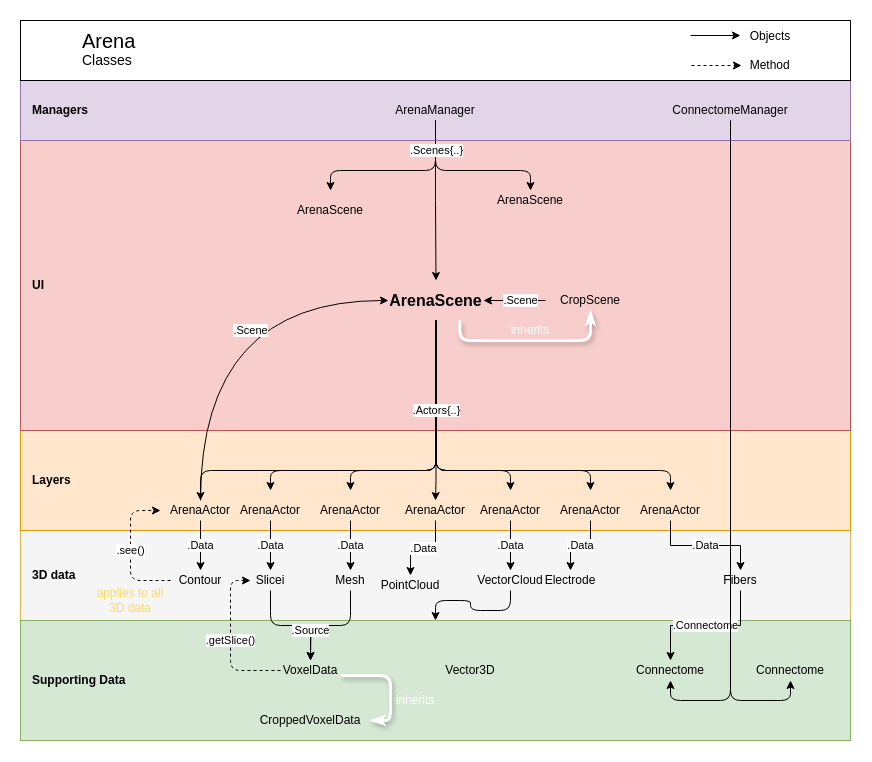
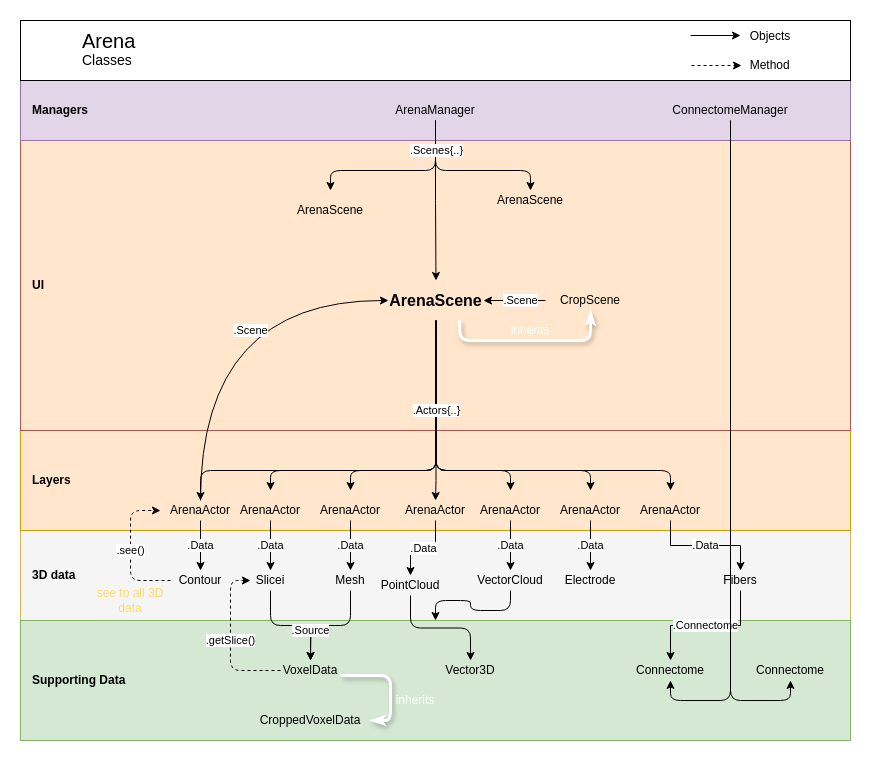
  <mxCell id="0" />
  <mxCell id="1" parent="0" />
  <mxCell id="2" value="&lt;b&gt;&amp;nbsp; &amp;nbsp;3D data&lt;/b&gt;" style="rounded=0;whiteSpace=wrap;html=1;align=left;fillColor=#f5f5f5;strokeColor=#d6b656;" parent="1" vertex="1"><mxGeometry x="20" y="530" width="830" height="90" as="geometry" /></mxCell>
  <mxCell id="3" value="&lt;b&gt;&amp;nbsp; &amp;nbsp;Supporting Data&lt;/b&gt;" style="rounded=0;whiteSpace=wrap;html=1;align=left;fillColor=#d5e8d4;strokeColor=#82b366;" parent="1" vertex="1"><mxGeometry x="20" y="620" width="830" height="120" as="geometry" /></mxCell>
  <mxCell id="4" value="" style="edgeStyle=orthogonalEdgeStyle;rounded=0;orthogonalLoop=1;jettySize=auto;html=1;" parent="1" source="5" target="19" edge="1"><mxGeometry relative="1" as="geometry" /></mxCell>
  <mxCell id="5" value="&lt;b&gt;&amp;nbsp; &amp;nbsp;Layers&lt;/b&gt;" style="rounded=0;whiteSpace=wrap;html=1;align=left;fillColor=#ffe6cc;strokeColor=#d79b00;" parent="1" vertex="1"><mxGeometry x="20" y="430" width="830" height="100" as="geometry" /></mxCell>
- <mxCell id="6" value="&lt;b&gt;&amp;nbsp; &amp;nbsp;UI&amp;nbsp;&lt;/b&gt;" style="rounded=0;whiteSpace=wrap;html=1;align=left;fillColor=#f8cecc;strokeColor=#b85450;" parent="1" vertex="1"><mxGeometry x="20" y="140" width="830" height="290" as="geometry" /></mxCell>
+ <mxCell id="6" value="&lt;b&gt;&amp;nbsp; &amp;nbsp;UI&amp;nbsp;&lt;/b&gt;" style="rounded=0;whiteSpace=wrap;html=1;align=left;fillColor=#ffe6cc;strokeColor=#b85450;" parent="1" vertex="1"><mxGeometry x="20" y="140" width="830" height="290" as="geometry" /></mxCell>
  <mxCell id="7" value="&lt;b&gt;&amp;nbsp; &amp;nbsp;Managers&lt;/b&gt;" style="rounded=0;whiteSpace=wrap;html=1;align=left;fillColor=#e1d5e7;strokeColor=#9673a6;" parent="1" vertex="1"><mxGeometry x="20" y="80" width="830" height="60" as="geometry" /></mxCell>
  <mxCell id="8" style="edgeStyle=orthogonalEdgeStyle;rounded=1;orthogonalLoop=1;jettySize=auto;html=1;exitX=0.5;exitY=1;exitDx=0;exitDy=0;" parent="1" source="10" edge="1"><mxGeometry relative="1" as="geometry"><mxPoint x="530" y="190" as="targetPoint" /><Array as="points"><mxPoint x="435" y="170" /><mxPoint x="530" y="170" /></Array></mxGeometry></mxCell>
  <mxCell id="9" style="edgeStyle=orthogonalEdgeStyle;rounded=1;orthogonalLoop=1;jettySize=auto;html=1;exitX=0.5;exitY=1;exitDx=0;exitDy=0;" parent="1" source="10" edge="1"><mxGeometry relative="1" as="geometry"><mxPoint x="330" y="190" as="targetPoint" /><Array as="points"><mxPoint x="435" y="170" /><mxPoint x="330" y="170" /></Array></mxGeometry></mxCell>
  <mxCell id="10" value="&lt;font style=&quot;font-size: 12px&quot;&gt;ArenaManager&lt;/font&gt;" style="text;html=1;strokeColor=none;fillColor=none;align=center;verticalAlign=middle;whiteSpace=wrap;rounded=0;" parent="1" vertex="1"><mxGeometry x="415" y="100" width="40" height="20" as="geometry" /></mxCell>
  <mxCell id="11" style="edgeStyle=orthogonalEdgeStyle;rounded=1;orthogonalLoop=1;jettySize=auto;html=1;exitX=0.5;exitY=1;exitDx=0;exitDy=0;" parent="1" source="19" edge="1"><mxGeometry relative="1" as="geometry"><mxPoint x="350" y="490" as="targetPoint" /><Array as="points"><mxPoint x="435" y="470" /><mxPoint x="350" y="470" /></Array></mxGeometry></mxCell>
  <mxCell id="12" style="edgeStyle=orthogonalEdgeStyle;rounded=1;orthogonalLoop=1;jettySize=auto;html=1;exitX=0.5;exitY=1;exitDx=0;exitDy=0;" parent="1" source="19" edge="1"><mxGeometry relative="1" as="geometry"><mxPoint x="270" y="490" as="targetPoint" /><Array as="points"><mxPoint x="435" y="470" /><mxPoint x="270" y="470" /></Array></mxGeometry></mxCell>
  <mxCell id="13" style="edgeStyle=orthogonalEdgeStyle;rounded=1;orthogonalLoop=1;jettySize=auto;html=1;exitX=0.5;exitY=1;exitDx=0;exitDy=0;" parent="1" source="19" edge="1"><mxGeometry relative="1" as="geometry"><mxPoint x="510" y="490" as="targetPoint" /><Array as="points"><mxPoint x="435" y="470" /><mxPoint x="510" y="470" /></Array></mxGeometry></mxCell>
  <mxCell id="14" style="edgeStyle=orthogonalEdgeStyle;rounded=1;orthogonalLoop=1;jettySize=auto;html=1;exitX=0.5;exitY=1;exitDx=0;exitDy=0;" parent="1" source="19" edge="1"><mxGeometry relative="1" as="geometry"><mxPoint x="590" y="490" as="targetPoint" /><Array as="points"><mxPoint x="435" y="470" /><mxPoint x="590" y="470" /></Array></mxGeometry></mxCell>
  <mxCell id="15" style="edgeStyle=orthogonalEdgeStyle;rounded=1;orthogonalLoop=1;jettySize=auto;html=1;exitX=0.5;exitY=1;exitDx=0;exitDy=0;" parent="1" source="19" edge="1"><mxGeometry relative="1" as="geometry"><mxPoint x="670" y="490" as="targetPoint" /><Array as="points"><mxPoint x="435" y="470" /><mxPoint x="670" y="470" /></Array></mxGeometry></mxCell>
  <mxCell id="16" value=".Scene" style="edgeStyle=orthogonalEdgeStyle;rounded=0;orthogonalLoop=1;jettySize=auto;html=1;entryX=0;entryY=0.5;entryDx=0;entryDy=0;exitX=1;exitY=0.5;exitDx=0;exitDy=0;shadow=0;startArrow=classic;startFill=1;endArrow=none;endFill=0;" parent="1" source="19" target="53" edge="1"><mxGeometry x="0.194" relative="1" as="geometry"><mxPoint x="490" y="300" as="sourcePoint" /><mxPoint as="offset" /></mxGeometry></mxCell>
  <mxCell id="17" style="edgeStyle=orthogonalEdgeStyle;orthogonalLoop=1;jettySize=auto;html=1;exitX=0.5;exitY=1;exitDx=0;exitDy=0;entryX=0.5;entryY=0;entryDx=0;entryDy=0;rounded=1;" parent="1" source="19" target="56" edge="1"><mxGeometry relative="1" as="geometry"><Array as="points"><mxPoint x="436" y="470" /><mxPoint x="200" y="470" /></Array></mxGeometry></mxCell>
  <mxCell id="18" value="" style="edgeStyle=elbowEdgeStyle;rounded=1;sketch=0;orthogonalLoop=1;jettySize=auto;html=1;exitX=0.75;exitY=1;exitDx=0;exitDy=0;entryX=0.5;entryY=1;entryDx=0;entryDy=0;shadow=1;startArrow=none;startFill=0;endArrow=classicThin;endFill=1;fontColor=#EA6B66;jumpStyle=none;strokeWidth=3;strokeColor=#FFFFFF;elbow=vertical;" parent="1" source="19" target="53" edge="1"><mxGeometry relative="1" as="geometry"><Array as="points"><mxPoint x="530" y="340" /></Array></mxGeometry></mxCell>
  <mxCell id="19" value="&lt;font size=&quot;1&quot;&gt;&lt;b style=&quot;font-size: 16px&quot;&gt;ArenaScene&lt;/b&gt;&lt;/font&gt;" style="text;html=1;strokeColor=none;fillColor=none;align=center;verticalAlign=middle;whiteSpace=wrap;rounded=0;" parent="1" vertex="1"><mxGeometry x="388" y="280" width="95" height="40" as="geometry" /></mxCell>
  <mxCell id="20" value="&lt;font style=&quot;font-size: 12px&quot;&gt;ArenaScene&lt;/font&gt;" style="text;html=1;strokeColor=none;fillColor=none;align=center;verticalAlign=middle;whiteSpace=wrap;rounded=0;" parent="1" vertex="1"><mxGeometry x="510" y="180" width="40" height="40" as="geometry" /></mxCell>
  <mxCell id="21" value="&lt;font style=&quot;font-size: 12px&quot;&gt;ArenaScene&lt;/font&gt;" style="text;html=1;strokeColor=none;fillColor=none;align=center;verticalAlign=middle;whiteSpace=wrap;rounded=0;" parent="1" vertex="1"><mxGeometry x="310" y="190" width="40" height="40" as="geometry" /></mxCell>
  <mxCell id="22" value=".Data" style="edgeStyle=orthogonalEdgeStyle;rounded=0;orthogonalLoop=1;jettySize=auto;html=1;exitX=0.5;exitY=1;exitDx=0;exitDy=0;" parent="1" source="23" target="36" edge="1"><mxGeometry relative="1" as="geometry"><mxPoint x="435" y="570" as="targetPoint" /></mxGeometry></mxCell>
  <mxCell id="23" value="ArenaActor" style="text;html=1;strokeColor=none;fillColor=none;align=center;verticalAlign=middle;whiteSpace=wrap;rounded=0;" parent="1" vertex="1"><mxGeometry x="415" y="500" width="40" height="20" as="geometry" /></mxCell>
  <mxCell id="24" value=".Data" style="edgeStyle=orthogonalEdgeStyle;rounded=0;orthogonalLoop=1;jettySize=auto;html=1;exitX=0.5;exitY=1;exitDx=0;exitDy=0;" parent="1" source="25" target="37" edge="1"><mxGeometry relative="1" as="geometry"><mxPoint x="590" y="570" as="targetPoint" /></mxGeometry></mxCell>
  <mxCell id="25" value="ArenaActor" style="text;html=1;strokeColor=none;fillColor=none;align=center;verticalAlign=middle;whiteSpace=wrap;rounded=0;" parent="1" vertex="1"><mxGeometry x="570" y="500" width="40" height="20" as="geometry" /></mxCell>
  <mxCell id="26" value=".Data" style="edgeStyle=orthogonalEdgeStyle;rounded=0;orthogonalLoop=1;jettySize=auto;html=1;exitX=0.5;exitY=1;exitDx=0;exitDy=0;entryX=0.5;entryY=0;entryDx=0;entryDy=0;" parent="1" source="27" target="39" edge="1"><mxGeometry relative="1" as="geometry" /></mxCell>
  <mxCell id="27" value="ArenaActor" style="text;html=1;strokeColor=none;fillColor=none;align=center;verticalAlign=middle;whiteSpace=wrap;rounded=0;" parent="1" vertex="1"><mxGeometry x="650" y="500" width="40" height="20" as="geometry" /></mxCell>
  <mxCell id="28" value=".Data" style="edgeStyle=orthogonalEdgeStyle;rounded=0;orthogonalLoop=1;jettySize=auto;html=1;exitX=0.5;exitY=1;exitDx=0;exitDy=0;" parent="1" source="29" target="34" edge="1"><mxGeometry relative="1" as="geometry"><mxPoint x="350" y="570" as="targetPoint" /></mxGeometry></mxCell>
  <mxCell id="29" value="ArenaActor" style="text;html=1;strokeColor=none;fillColor=none;align=center;verticalAlign=middle;whiteSpace=wrap;rounded=0;" parent="1" vertex="1"><mxGeometry x="330" y="500" width="40" height="20" as="geometry" /></mxCell>
  <mxCell id="30" value=".Data" style="edgeStyle=orthogonalEdgeStyle;rounded=0;orthogonalLoop=1;jettySize=auto;html=1;exitX=0.5;exitY=1;exitDx=0;exitDy=0;" parent="1" source="31" target="32" edge="1"><mxGeometry relative="1" as="geometry"><mxPoint x="270" y="580" as="targetPoint" /></mxGeometry></mxCell>
  <mxCell id="31" value="ArenaActor" style="text;html=1;strokeColor=none;fillColor=none;align=center;verticalAlign=middle;whiteSpace=wrap;rounded=0;" parent="1" vertex="1"><mxGeometry x="250" y="500" width="40" height="20" as="geometry" /></mxCell>
  <mxCell id="32" value="Slicei" style="text;html=1;strokeColor=none;fillColor=none;align=center;verticalAlign=middle;whiteSpace=wrap;rounded=0;" parent="1" vertex="1"><mxGeometry x="250" y="570" width="40" height="20" as="geometry" /></mxCell>
  <mxCell id="33" style="edgeStyle=orthogonalEdgeStyle;orthogonalLoop=1;jettySize=auto;html=1;exitX=0.5;exitY=1;exitDx=0;exitDy=0;rounded=1;" parent="1" source="34" edge="1"><mxGeometry relative="1" as="geometry"><mxPoint x="310" y="660" as="targetPoint" /></mxGeometry></mxCell>
  <mxCell id="34" value="Mesh" style="text;html=1;strokeColor=none;fillColor=none;align=center;verticalAlign=middle;whiteSpace=wrap;rounded=0;" parent="1" vertex="1"><mxGeometry x="330" y="570" width="40" height="20" as="geometry" /></mxCell>
+ <mxCell id="35" style="edgeStyle=orthogonalEdgeStyle;rounded=1;orthogonalLoop=1;jettySize=auto;html=1;exitX=0.5;exitY=1;exitDx=0;exitDy=0;" parent="1" source="36" target="43" edge="1"><mxGeometry relative="1" as="geometry" /></mxCell>
  <mxCell id="36" value="PointCloud" style="text;html=1;strokeColor=none;fillColor=none;align=center;verticalAlign=middle;whiteSpace=wrap;rounded=0;" parent="1" vertex="1"><mxGeometry x="390" y="575" width="40" height="20" as="geometry" /></mxCell>
- <mxCell id="37" value="Electrode" style="text;html=1;strokeColor=none;fillColor=none;align=center;verticalAlign=middle;whiteSpace=wrap;rounded=0;" parent="1" vertex="1"><mxGeometry x="550" y="570" width="40" height="20" as="geometry" /></mxCell>
+ <mxCell id="37" value="Electrode" style="text;html=1;strokeColor=none;fillColor=none;align=center;verticalAlign=middle;whiteSpace=wrap;rounded=0;" parent="1" vertex="1"><mxGeometry x="570" y="570" width="40" height="20" as="geometry" /></mxCell>
  <mxCell id="38" value=".Connectome" style="edgeStyle=orthogonalEdgeStyle;rounded=0;orthogonalLoop=1;jettySize=auto;html=1;exitX=0.5;exitY=1;exitDx=0;exitDy=0;" parent="1" source="39" target="45" edge="1"><mxGeometry relative="1" as="geometry"><mxPoint x="670" y="650" as="targetPoint" /></mxGeometry></mxCell>
  <mxCell id="39" value="Fibers" style="text;html=1;strokeColor=none;fillColor=none;align=center;verticalAlign=middle;whiteSpace=wrap;rounded=0;" parent="1" vertex="1"><mxGeometry x="720" y="570" width="40" height="20" as="geometry" /></mxCell>
  <mxCell id="40" value="&lt;font color=&quot;#000000&quot;&gt;.getSlice()&lt;/font&gt;" style="edgeStyle=elbowEdgeStyle;sketch=0;orthogonalLoop=1;jettySize=auto;html=1;exitX=0;exitY=0.5;exitDx=0;exitDy=0;entryX=0;entryY=0.5;entryDx=0;entryDy=0;shadow=0;dashed=1;startArrow=none;startFill=0;strokeColor=#000000;fontColor=#EA6B66;" parent="1" source="42" target="32" edge="1"><mxGeometry relative="1" as="geometry"><Array as="points"><mxPoint x="230" y="620" /></Array></mxGeometry></mxCell>
  <mxCell id="41" style="edgeStyle=elbowEdgeStyle;rounded=1;sketch=0;jumpStyle=none;orthogonalLoop=1;jettySize=auto;html=1;exitX=1;exitY=0.75;exitDx=0;exitDy=0;shadow=1;startArrow=none;startFill=0;endArrow=classicThin;endFill=1;strokeColor=#FFFFFF;strokeWidth=3;fontColor=#EA6B66;" parent="1" source="42" edge="1"><mxGeometry relative="1" as="geometry"><mxPoint x="370" y="720" as="targetPoint" /><Array as="points"><mxPoint x="390" y="700" /><mxPoint x="400" y="690" /></Array></mxGeometry></mxCell>
  <mxCell id="42" value="VoxelData" style="text;html=1;strokeColor=none;fillColor=none;align=center;verticalAlign=middle;whiteSpace=wrap;rounded=0;" parent="1" vertex="1"><mxGeometry x="280" y="660" width="60" height="20" as="geometry" /></mxCell>
  <mxCell id="43" value="Vector3D" style="text;html=1;strokeColor=none;fillColor=none;align=center;verticalAlign=middle;whiteSpace=wrap;rounded=0;" parent="1" vertex="1"><mxGeometry x="450" y="660" width="40" height="20" as="geometry" /></mxCell>
  <mxCell id="44" style="edgeStyle=orthogonalEdgeStyle;rounded=1;orthogonalLoop=1;jettySize=auto;html=1;exitX=0.5;exitY=1;exitDx=0;exitDy=0;entryX=0.5;entryY=1;entryDx=0;entryDy=0;startArrow=classic;startFill=1;endArrow=none;endFill=0;" parent="1" source="45" target="47" edge="1"><mxGeometry relative="1" as="geometry"><mxPoint x="730" y="150" as="targetPoint" /></mxGeometry></mxCell>
  <mxCell id="45" value="Connectome" style="text;html=1;strokeColor=none;fillColor=none;align=center;verticalAlign=middle;whiteSpace=wrap;rounded=0;" parent="1" vertex="1"><mxGeometry x="650" y="660" width="40" height="20" as="geometry" /></mxCell>
  <mxCell id="46" style="edgeStyle=elbowEdgeStyle;rounded=1;sketch=0;orthogonalLoop=1;jettySize=auto;html=1;exitX=0.5;exitY=1;exitDx=0;exitDy=0;entryX=0.5;entryY=1;entryDx=0;entryDy=0;shadow=0;startArrow=none;startFill=0;endArrow=classic;endFill=1;strokeColor=#000000;fontColor=#EA6B66;" parent="1" source="47" target="62" edge="1"><mxGeometry relative="1" as="geometry"><Array as="points"><mxPoint x="760" y="700" /><mxPoint x="730" y="400" /></Array></mxGeometry></mxCell>
  <mxCell id="47" value="ConnectomeManager" style="text;html=1;strokeColor=none;fillColor=none;align=center;verticalAlign=middle;whiteSpace=wrap;rounded=0;" parent="1" vertex="1"><mxGeometry x="710" y="100" width="40" height="20" as="geometry" /></mxCell>
  <mxCell id="48" value=".Data" style="edgeStyle=orthogonalEdgeStyle;rounded=0;orthogonalLoop=1;jettySize=auto;html=1;exitX=0.5;exitY=1;exitDx=0;exitDy=0;entryX=0.5;entryY=0;entryDx=0;entryDy=0;" parent="1" source="49" target="51" edge="1"><mxGeometry relative="1" as="geometry" /></mxCell>
  <mxCell id="49" value="ArenaActor" style="text;html=1;strokeColor=none;fillColor=none;align=center;verticalAlign=middle;whiteSpace=wrap;rounded=0;" parent="1" vertex="1"><mxGeometry x="490" y="500" width="40" height="20" as="geometry" /></mxCell>
  <mxCell id="50" style="edgeStyle=orthogonalEdgeStyle;rounded=1;orthogonalLoop=1;jettySize=auto;html=1;exitX=0.5;exitY=1;exitDx=0;exitDy=0;" parent="1" source="51" target="3" edge="1"><mxGeometry relative="1" as="geometry" /></mxCell>
  <mxCell id="51" value="VectorCloud" style="text;html=1;strokeColor=none;fillColor=none;align=center;verticalAlign=middle;whiteSpace=wrap;rounded=0;" parent="1" vertex="1"><mxGeometry x="490" y="570" width="40" height="20" as="geometry" /></mxCell>
  <mxCell id="52" value=".Actors{..}" style="edgeStyle=orthogonalEdgeStyle;rounded=0;orthogonalLoop=1;jettySize=auto;html=1;exitX=0.5;exitY=1;exitDx=0;exitDy=0;entryX=0.5;entryY=0;entryDx=0;entryDy=0;" parent="1" source="19" target="23" edge="1"><mxGeometry relative="1" as="geometry"><mxPoint x="435" y="490" as="targetPoint" /><Array as="points"><mxPoint x="436" y="480" /><mxPoint x="435" y="480" /></Array></mxGeometry></mxCell>
  <mxCell id="53" value="CropScene" style="text;html=1;strokeColor=none;fillColor=none;align=center;verticalAlign=middle;whiteSpace=wrap;rounded=0;" parent="1" vertex="1"><mxGeometry x="545" y="290" width="90" height="20" as="geometry" /></mxCell>
  <mxCell id="54" value=".Data" style="edgeStyle=orthogonalEdgeStyle;rounded=0;orthogonalLoop=1;jettySize=auto;html=1;exitX=0.5;exitY=1;exitDx=0;exitDy=0;entryX=0.5;entryY=0;entryDx=0;entryDy=0;" parent="1" source="56" target="58" edge="1"><mxGeometry relative="1" as="geometry" /></mxCell>
  <mxCell id="55" value="&lt;font color=&quot;#000000&quot;&gt;.Scene&lt;/font&gt;" style="edgeStyle=orthogonalEdgeStyle;sketch=0;orthogonalLoop=1;jettySize=auto;html=1;exitX=0.5;exitY=0;exitDx=0;exitDy=0;shadow=0;startArrow=none;startFill=0;fontColor=#FFFFFF;curved=1;entryX=0;entryY=0.5;entryDx=0;entryDy=0;" parent="1" source="56" target="19" edge="1"><mxGeometry x="-0.124" y="-50" relative="1" as="geometry"><mxPoint x="360" y="300" as="targetPoint" /><mxPoint as="offset" /></mxGeometry></mxCell>
  <mxCell id="56" value="ArenaActor" style="text;html=1;strokeColor=none;fillColor=none;align=center;verticalAlign=middle;whiteSpace=wrap;rounded=0;" parent="1" vertex="1"><mxGeometry x="180" y="500" width="40" height="20" as="geometry" /></mxCell>
  <mxCell id="57" value="&lt;font color=&quot;#000000&quot;&gt;.see()&lt;/font&gt;" style="edgeStyle=elbowEdgeStyle;rounded=1;sketch=0;orthogonalLoop=1;jettySize=auto;html=1;shadow=0;dashed=1;startArrow=none;startFill=0;strokeColor=#000000;fontColor=#EA6B66;" parent="1" edge="1"><mxGeometry relative="1" as="geometry"><mxPoint x="170" y="580" as="sourcePoint" /><mxPoint x="160" y="510" as="targetPoint" /><Array as="points"><mxPoint x="130" y="543" /></Array></mxGeometry></mxCell>
  <mxCell id="58" value="Contour" style="text;html=1;strokeColor=none;fillColor=none;align=center;verticalAlign=middle;whiteSpace=wrap;rounded=0;" parent="1" vertex="1"><mxGeometry x="180" y="570" width="40" height="20" as="geometry" /></mxCell>
  <mxCell id="59" value=".Source" style="edgeStyle=orthogonalEdgeStyle;rounded=1;orthogonalLoop=1;jettySize=auto;html=1;exitX=0.5;exitY=1;exitDx=0;exitDy=0;entryX=0.5;entryY=0;entryDx=0;entryDy=0;" parent="1" source="32" target="42" edge="1"><mxGeometry x="0.455" relative="1" as="geometry"><mxPoint as="offset" /></mxGeometry></mxCell>
  <mxCell id="60" value=".Scenes{..}" style="edgeStyle=orthogonalEdgeStyle;rounded=0;orthogonalLoop=1;jettySize=auto;html=1;exitX=0.5;exitY=1;exitDx=0;exitDy=0;entryX=0.5;entryY=0;entryDx=0;entryDy=0;" parent="1" source="10" target="19" edge="1"><mxGeometry x="0.003" y="50" relative="1" as="geometry"><mxPoint x="435" y="230" as="targetPoint" /><mxPoint x="1" as="offset" /></mxGeometry></mxCell>
- <mxCell id="61" value="&lt;font color=&quot;#ffd966&quot;&gt;applies to all 3D data&lt;/font&gt;" style="text;html=1;strokeColor=none;fillColor=none;align=center;verticalAlign=middle;whiteSpace=wrap;rounded=0;fontColor=#EA6B66;" parent="1" vertex="1"><mxGeometry x="90" y="590" width="80" height="20" as="geometry" /></mxCell>
+ <mxCell id="61" value="&lt;font color=&quot;#ffd966&quot;&gt;see to all 3D data&lt;/font&gt;" style="text;html=1;strokeColor=none;fillColor=none;align=center;verticalAlign=middle;whiteSpace=wrap;rounded=0;fontColor=#EA6B66;" parent="1" vertex="1"><mxGeometry x="90" y="590" width="80" height="20" as="geometry" /></mxCell>
  <mxCell id="62" value="Connectome" style="text;html=1;strokeColor=none;fillColor=none;align=center;verticalAlign=middle;whiteSpace=wrap;rounded=0;" parent="1" vertex="1"><mxGeometry x="770" y="660" width="40" height="20" as="geometry" /></mxCell>
  <mxCell id="63" value="CroppedVoxelData" style="text;html=1;strokeColor=none;fillColor=none;align=center;verticalAlign=middle;whiteSpace=wrap;rounded=0;" parent="1" vertex="1"><mxGeometry x="245" y="710" width="130" height="20" as="geometry" /></mxCell>
  <mxCell id="64" value="&lt;font color=&quot;#ffffff&quot;&gt;inherits&lt;/font&gt;" style="text;html=1;strokeColor=none;fillColor=none;align=center;verticalAlign=middle;whiteSpace=wrap;rounded=0;fontColor=#EA6B66;shadow=1;glass=0;sketch=0;" parent="1" vertex="1"><mxGeometry x="510" y="320" width="40" height="20" as="geometry" /></mxCell>
  <mxCell id="65" value="&lt;font color=&quot;#ffffff&quot;&gt;inherits&lt;/font&gt;" style="text;html=1;strokeColor=none;fillColor=none;align=center;verticalAlign=middle;whiteSpace=wrap;rounded=0;fontColor=#EA6B66;shadow=1;glass=0;sketch=0;" parent="1" vertex="1"><mxGeometry x="395" y="690" width="40" height="20" as="geometry" /></mxCell>
  <mxCell id="66" value="" style="rounded=0;whiteSpace=wrap;html=1;" vertex="1" parent="1"><mxGeometry x="20" y="20" width="830" height="60" as="geometry" /></mxCell>
  <mxCell id="67" value="&lt;font style=&quot;font-size: 20px&quot;&gt;Arena&lt;/font&gt;" style="text;html=1;strokeColor=none;fillColor=none;align=left;verticalAlign=middle;whiteSpace=wrap;rounded=0;" vertex="1" parent="1"><mxGeometry x="80" y="30" width="40" height="20" as="geometry" /></mxCell>
  <mxCell id="68" value="&lt;font style=&quot;font-size: 14px&quot;&gt;Classes&lt;/font&gt;" style="text;html=1;strokeColor=none;fillColor=none;align=left;verticalAlign=middle;whiteSpace=wrap;rounded=0;" vertex="1" parent="1"><mxGeometry x="80" y="50" width="40" height="20" as="geometry" /></mxCell>
  <mxCell id="69" value="" style="group" vertex="1" connectable="0" parent="1"><mxGeometry x="690" y="35" width="51" height="30" as="geometry" /></mxCell>
  <mxCell id="70" value="" style="endArrow=classic;html=1;" edge="1" parent="69"><mxGeometry width="50" height="50" relative="1" as="geometry"><mxPoint as="sourcePoint" /><mxPoint x="50" as="targetPoint" /></mxGeometry></mxCell>
  <mxCell id="71" value="" style="endArrow=classic;html=1;dashed=1;" edge="1" parent="69"><mxGeometry width="50" height="50" relative="1" as="geometry"><mxPoint x="1" y="30" as="sourcePoint" /><mxPoint x="51" y="30" as="targetPoint" /></mxGeometry></mxCell>
  <mxCell id="72" value="&lt;div style=&quot;text-align: left&quot;&gt;Objects&lt;/div&gt;&lt;div style=&quot;text-align: left&quot;&gt;&lt;br&gt;&lt;/div&gt;&lt;div style=&quot;text-align: left&quot;&gt;Method&lt;/div&gt;" style="text;html=1;strokeColor=none;fillColor=none;align=center;verticalAlign=middle;whiteSpace=wrap;rounded=0;" vertex="1" parent="1"><mxGeometry x="740" y="30" width="60" height="40" as="geometry" /></mxCell>
